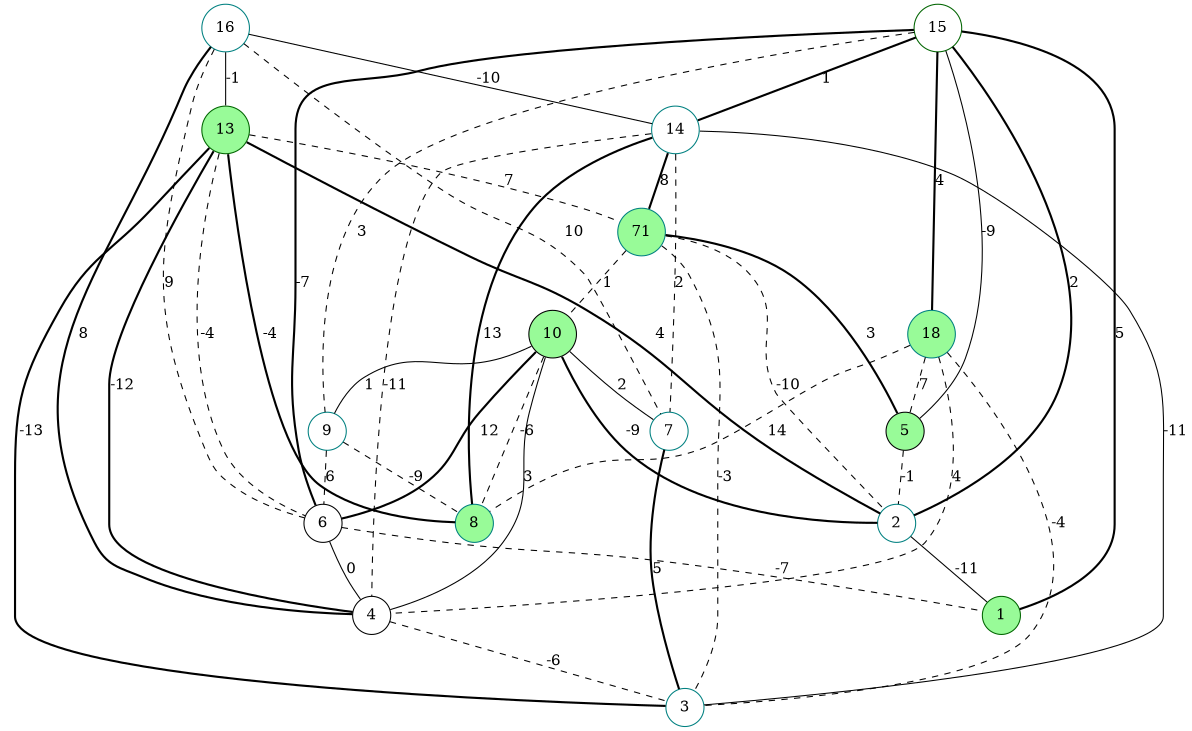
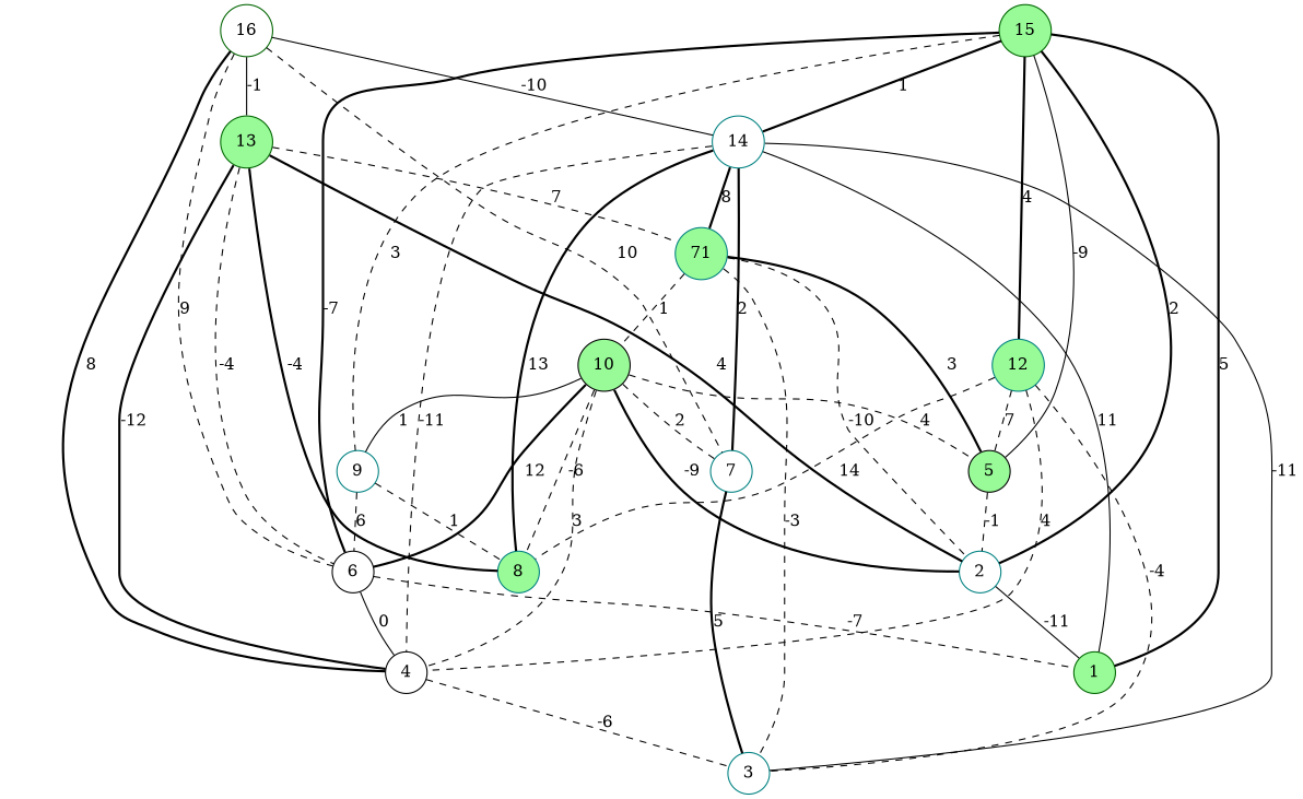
  graph {
    fontname="Helvetica,Arial,sans-serif"
    node [color=teal fillcolor=white shape=circle style=filled]
    edge [style=dashed]
-   16
+   16 [color=darkgreen]
    4 [color=black]
    6 [color=black]
    7
    13 [color=darkgreen fillcolor=palegreen]
    14
    3
    1 [color=darkgreen fillcolor=palegreen]
    2
    8 [fillcolor=palegreen]
    n11 [fillcolor=palegreen label=71]
    5 [color=black fillcolor=palegreen]
    10 [color=black fillcolor=palegreen]
-   15 [color=darkgreen]
+   15 [color=darkgreen fillcolor=palegreen]
    9
-   12 [fillcolor=palegreen label=18]
+   12 [fillcolor=palegreen]
    16 -- 4 [label=8 style=bold]
    16 -- 6 [label=9]
    16 -- 7 [label=10]
    16 -- 13 [label=-1 style=solid]
    16 -- 14 [label=-10 style=solid]
    4 -- 3 [label=-6]
    6 -- 4 [label=0 style=solid]
    6 -- 1 [label=-7]
    7 -- 3 [label=5 style=bold]
    13 -- 4 [label=-12 style=bold]
    13 -- 6 [label=-4]
-   13 -- 3 [label=-13 style=bold]
    13 -- 2 [label=4 style=bold]
    13 -- 8 [label=-4 style=bold]
    13 -- n11 [label=7]
    14 -- 4 [label=-11]
-   14 -- 7 [label=2]
+   14 -- 7 [label=2 style=bold]
    14 -- 3 [label=-11 style=solid]
+   14 -- 1 [label=11 style=solid]
    14 -- 8 [label=13 style=bold]
    14 -- n11 [label=8 style=bold]
    2 -- 1 [label=-11 style=solid]
    n11 -- 3 [label=-3]
    n11 -- 2 [label=-10]
    n11 -- 5 [label=3 style=bold]
    n11 -- 10 [label=1]
    5 -- 2 [label=-1]
-   10 -- 4 [label=3 style=solid]
+   10 -- 4 [label=3]
    10 -- 6 [label=12 style=bold]
-   10 -- 7 [label=2 style=solid]
+   10 -- 7 [label=2]
    10 -- 2 [label=-9 style=bold]
    10 -- 8 [label=-6]
+   10 -- 5 [label=4]
    10 -- 9 [label=1 style=solid]
    15 -- 6 [label=-7 style=bold]
    15 -- 14 [label=1 style=bold]
    15 -- 1 [label=5 style=bold]
    15 -- 2 [label=2 style=bold]
    15 -- 5 [label=-9 style=solid]
    15 -- 9 [label=3]
    15 -- 12 [label=4 style=bold]
    9 -- 6 [label=6]
-   9 -- 8 [label=-9]
+   9 -- 8 [label=1]
    12 -- 4 [label=4]
    12 -- 3 [label=-4]
    12 -- 8 [label=14]
    12 -- 5 [label=7]
  }
